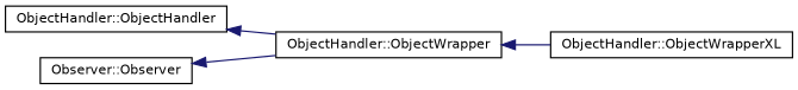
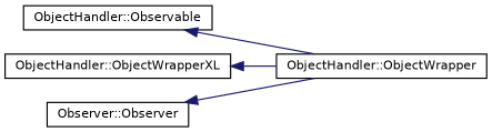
  digraph {
    rankdir=LR
    node [color=black fillcolor=white fontname=Helvetica fontsize=10 shape=record style=filled]
    edge [color=midnightblue dir=back fontname=Helvetica fontsize=10 labelfontname=Helvetica labelfontsize=10 style=solid]
-   n1 [height=0.2 label="ObjectHandler::ObjectHandler" width=0.4]
+   n1 [height=0.2 label="ObjectHandler::Observable" width=0.4]
    n2 [height=0.2 label="ObjectHandler::ObjectWrapper" width=0.4]
    n3 [height=0.2 label="ObjectHandler::ObjectWrapperXL" width=0.4]
    n4 [height=0.2 label="Observer::Observer" width=0.4]
    n1 -> n2
-   n2 -> n3
+   n3 -> n2
    n4 -> n2
  }
